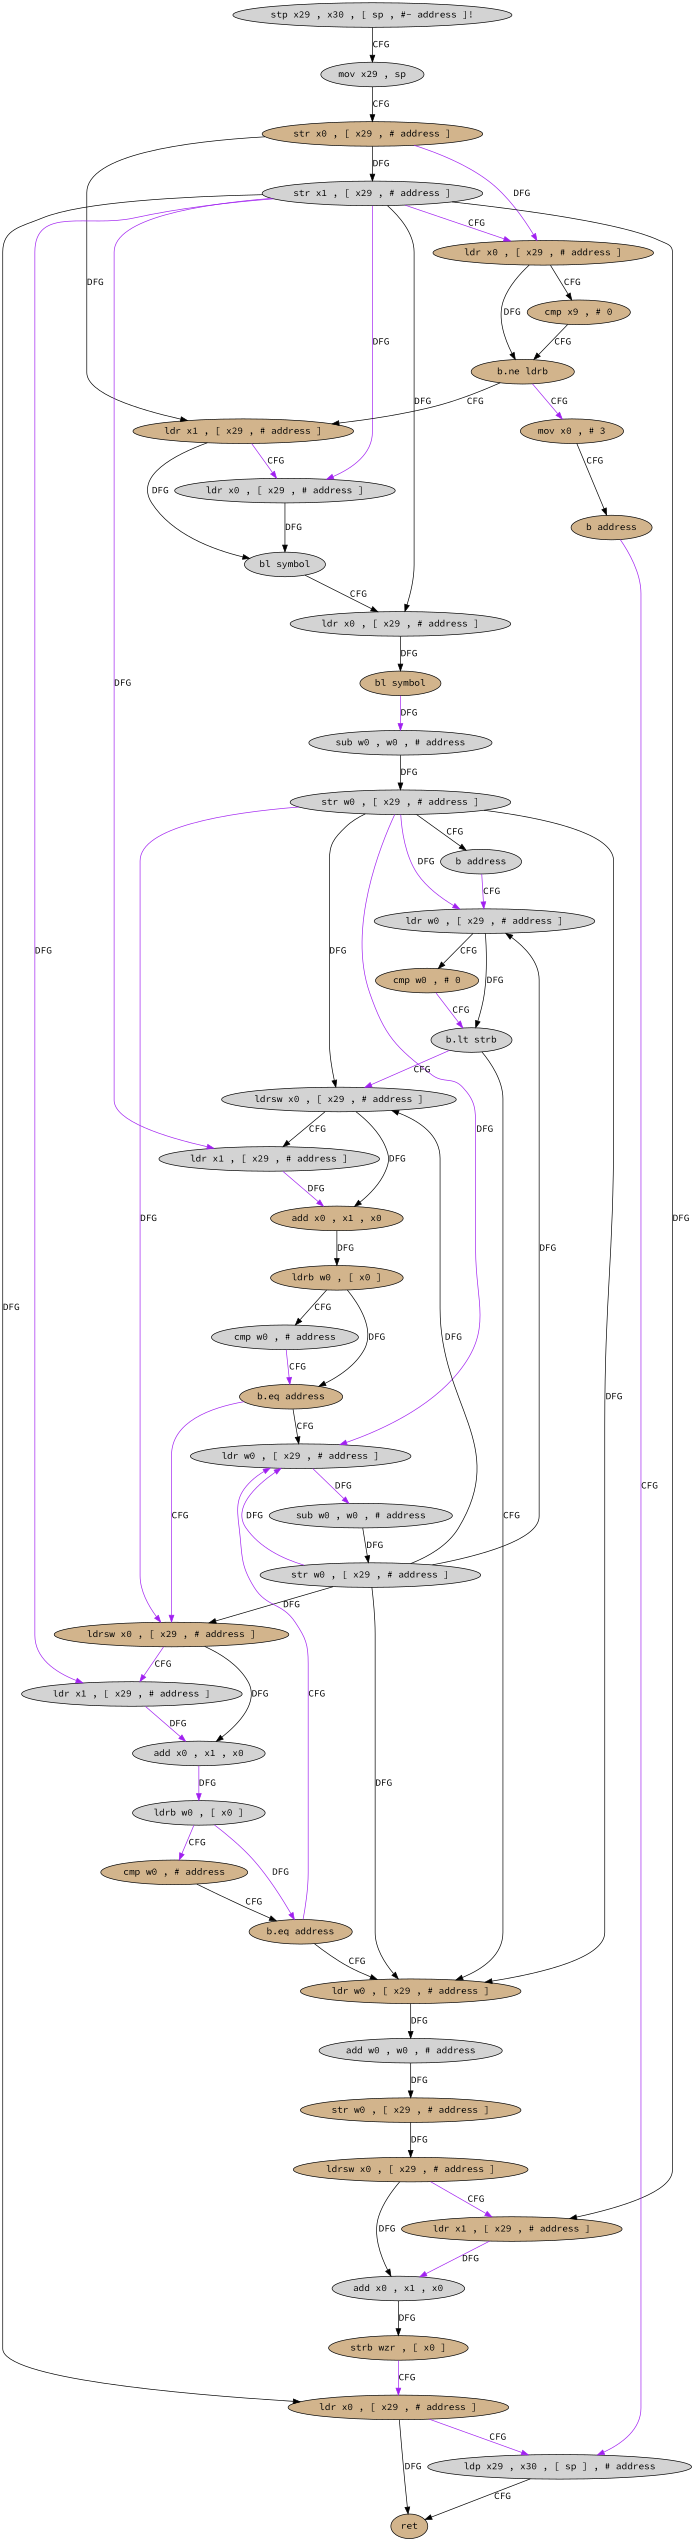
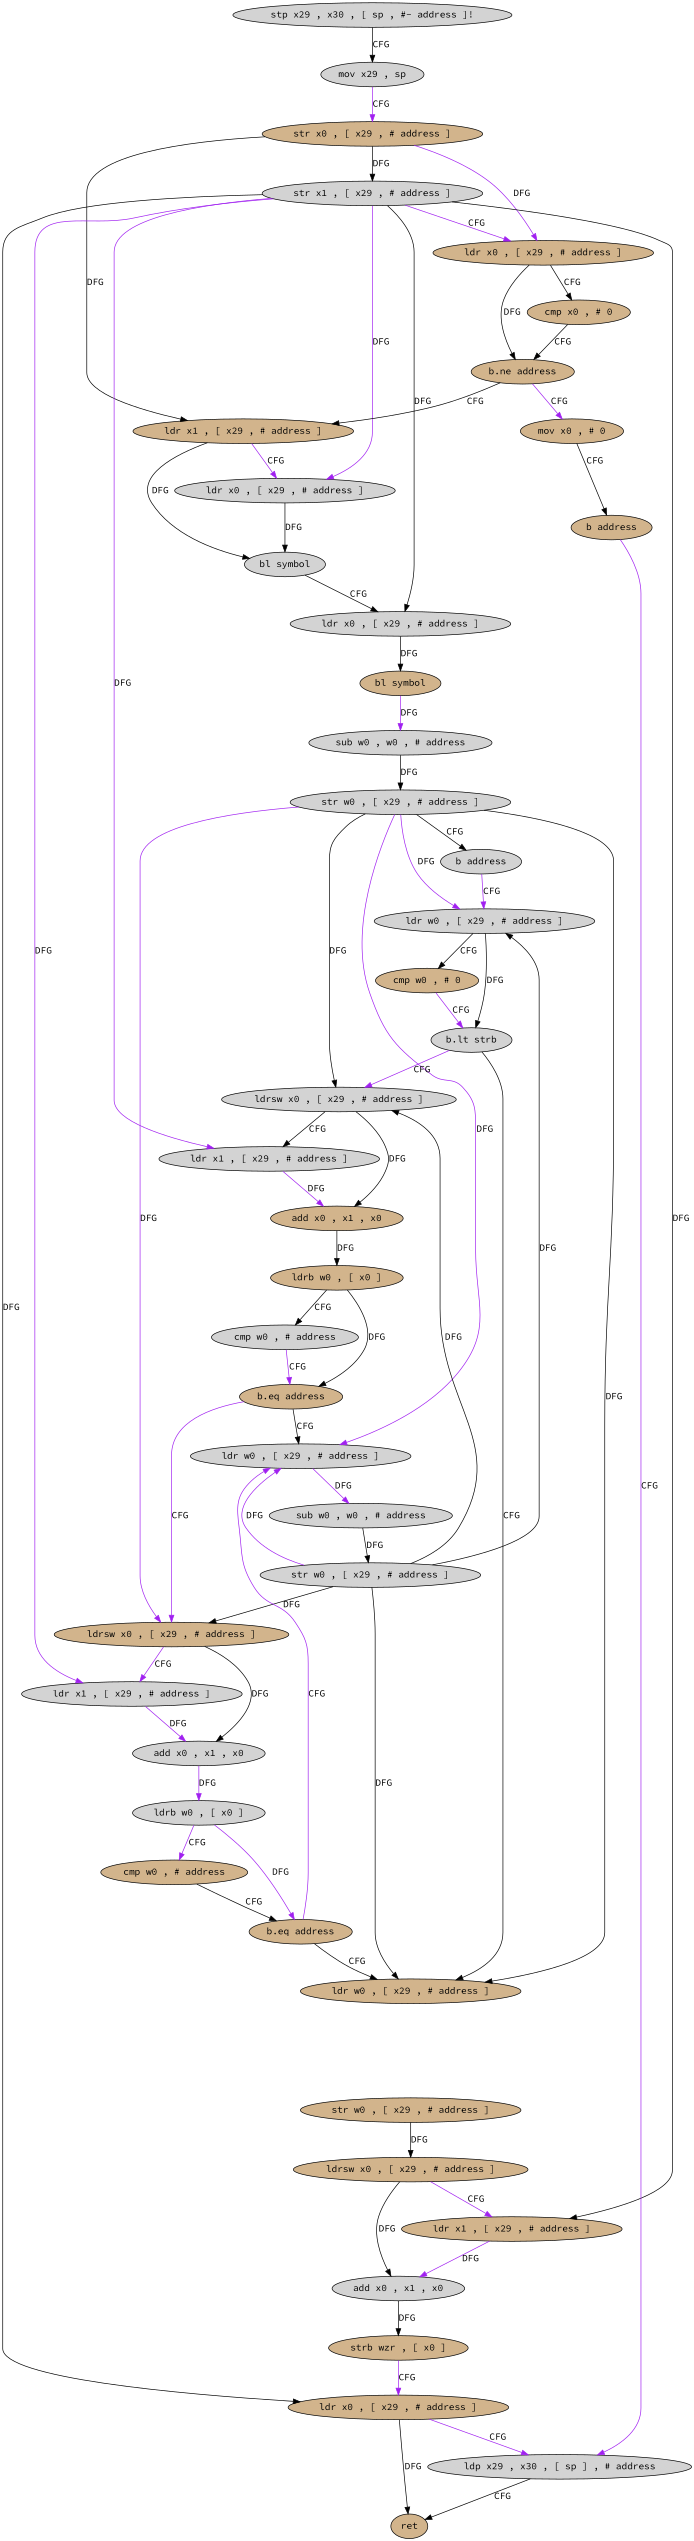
  digraph {
    fontname="Source Code Pro"
    node [fillcolor=lightgrey fontname="Source Code Pro" style=filled]
    edge [color=black fontname="Source Code Pro"]
    n1 [label="stp x29 , x30 , [ sp , #- address ]!"]
    n2 [label="mov x29 , sp"]
    n3 [fillcolor=tan label="str x0 , [ x29 , # address ]"]
    n4 [label="str x1 , [ x29 , # address ]"]
    n5 [fillcolor=tan label="ldr x0 , [ x29 , # address ]"]
    n6 [fillcolor=tan label="ldr x1 , [ x29 , # address ]"]
    n7 [label="ldr x0 , [ x29 , # address ]"]
    n8 [label="ldr x0 , [ x29 , # address ]"]
    n9 [fillcolor=tan label="ldr x1 , [ x29 , # address ]"]
    n10 [fillcolor=tan label="ldr x0 , [ x29 , # address ]"]
    n11 [label="ldr x1 , [ x29 , # address ]"]
    n12 [label="ldr x1 , [ x29 , # address ]"]
-   n13 [fillcolor=tan label="cmp x9 , # 0"]
-   n14 [fillcolor=tan label="b.ne ldrb"]
+   n13 [fillcolor=tan label="cmp x0 , # 0"]
+   n14 [fillcolor=tan label="b.ne address"]
    n15 [label="bl symbol"]
    n16 [fillcolor=tan label="bl symbol"]
    n17 [label="add x0 , x1 , x0"]
    n18 [fillcolor=tan label=ret]
    n19 [label="ldp x29 , x30 , [ sp ] , # address"]
    n20 [fillcolor=tan label="add x0 , x1 , x0"]
    n21 [label="add x0 , x1 , x0"]
-   n22 [fillcolor=tan label="mov x0 , # 3"]
+   n22 [fillcolor=tan label="mov x0 , # 0"]
    n23 [fillcolor=tan label="b address"]
    n24 [label="sub w0 , w0 , # address"]
    n25 [label="str w0 , [ x29 , # address ]"]
    n26 [label="b address"]
    n27 [label="ldr w0 , [ x29 , # address ]"]
    n28 [fillcolor=tan label="ldr w0 , [ x29 , # address ]"]
    n29 [label="ldrsw x0 , [ x29 , # address ]"]
    n30 [label="ldr w0 , [ x29 , # address ]"]
    n31 [fillcolor=tan label="ldrsw x0 , [ x29 , # address ]"]
    n32 [fillcolor=tan label="cmp w0 , # 0"]
    n33 [label="b.lt strb"]
-   n34 [label="add w0 , w0 , # address"]
    n35 [label="sub w0 , w0 , # address"]
    n36 [fillcolor=tan label="str w0 , [ x29 , # address ]"]
    n37 [fillcolor=tan label="ldrb w0 , [ x0 ]"]
    n38 [fillcolor=tan label="ldrsw x0 , [ x29 , # address ]"]
    n39 [fillcolor=tan label="strb wzr , [ x0 ]"]
    n40 [label="cmp w0 , # address"]
    n41 [fillcolor=tan label="b.eq address"]
    n42 [label="str w0 , [ x29 , # address ]"]
    n43 [label="ldrb w0 , [ x0 ]"]
    n44 [fillcolor=tan label="cmp w0 , # address"]
    n45 [fillcolor=tan label="b.eq address"]
    n1 -> n2 [label=CFG]
-   n2 -> n3 [label=CFG]
+   n2 -> n3 [color=purple label=CFG]
    n3 -> n4 [label=DFG]
    n3 -> n5 [color=purple label=DFG]
    n3 -> n6 [label=DFG]
    n4 -> n5 [color=purple label=CFG]
    n4 -> n7 [color=purple label=DFG]
    n4 -> n8 [label=DFG]
    n4 -> n9 [label=DFG]
    n4 -> n10 [label=DFG]
    n4 -> n11 [color=purple label=DFG]
    n4 -> n12 [color=purple label=DFG]
    n5 -> n13 [label=CFG]
    n5 -> n14 [label=DFG]
    n6 -> n7 [color=purple label=CFG]
    n6 -> n15 [label=DFG]
    n7 -> n15 [label=DFG]
    n8 -> n16 [label=DFG]
    n9 -> n17 [color=purple label=DFG]
    n10 -> n18 [label=DFG]
    n10 -> n19 [color=purple label=CFG]
    n11 -> n20 [color=purple label=DFG]
    n12 -> n21 [color=purple label=DFG]
    n13 -> n14 [label=CFG]
    n14 -> n6 [label=CFG]
    n14 -> n22 [color=purple label=CFG]
    n15 -> n8 [label=CFG]
    n16 -> n24 [color=purple label=DFG]
    n17 -> n39 [label=DFG]
    n19 -> n18 [label=CFG]
    n20 -> n37 [label=DFG]
    n21 -> n43 [color=purple label=DFG]
    n22 -> n23 [label=CFG]
    n23 -> n19 [color=purple label=CFG]
    n24 -> n25 [label=DFG]
    n25 -> n26 [label=CFG]
    n25 -> n27 [color=purple label=DFG]
    n25 -> n28 [label=DFG]
    n25 -> n29 [label=DFG]
    n25 -> n30 [color=purple label=DFG]
    n25 -> n31 [color=purple label=DFG]
    n26 -> n27 [color=purple label=CFG]
    n27 -> n32 [label=CFG]
    n27 -> n33 [label=DFG]
-   n28 -> n34 [label=DFG]
    n29 -> n11 [label=CFG]
    n29 -> n20 [label=DFG]
    n30 -> n35 [color=purple label=DFG]
    n31 -> n12 [color=purple label=CFG]
    n31 -> n21 [label=DFG]
    n32 -> n33 [color=purple label=CFG]
    n33 -> n28 [label=CFG]
    n33 -> n29 [color=purple label=CFG]
-   n34 -> n36 [label=DFG]
    n35 -> n42 [label=DFG]
    n36 -> n38 [label=DFG]
    n37 -> n40 [label=CFG]
    n37 -> n41 [label=DFG]
    n38 -> n9 [color=purple label=CFG]
    n38 -> n17 [label=DFG]
    n39 -> n10 [color=purple label=CFG]
    n40 -> n41 [color=purple label=CFG]
    n41 -> n30 [label=CFG]
    n41 -> n31 [color=purple label=CFG]
    n42 -> n27 [label=DFG]
    n42 -> n28 [label=DFG]
    n42 -> n29 [label=DFG]
    n42 -> n30 [color=purple label=DFG]
    n42 -> n31 [label=DFG]
    n43 -> n44 [color=purple label=CFG]
    n43 -> n45 [color=purple label=DFG]
    n44 -> n45 [label=CFG]
    n45 -> n28 [label=CFG]
    n45 -> n30 [color=purple label=CFG]
  }
